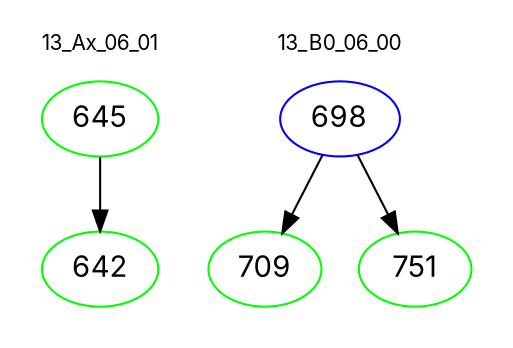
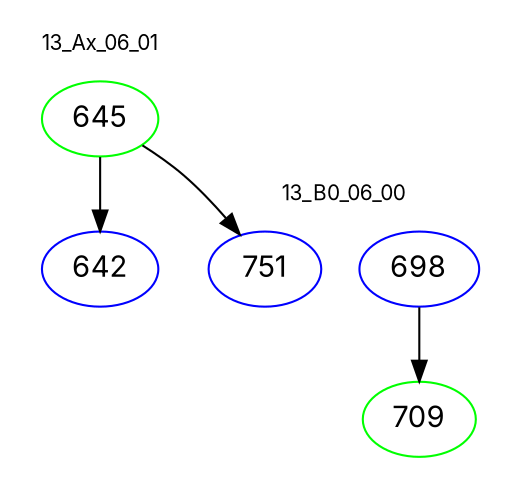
  digraph {
    fontname=Inter
    node [color=blue fontname=Inter]
    edge [color=black fontname=Inter]
    n1 [color=green label=645]
-   n2 [color=green label=642]
+   n2 [label=642]
    n3 [color=green label=709]
    n4 [label=698]
-   n5 [color=green label=751]
+   n5 [label=751]
    subgraph cluster_1 {
      color=white
      fontsize=10
      label="13_Ax_06_01"
      n1
      n2
    }
    subgraph cluster_2 {
      color=white
      fontsize=10
      label="13_B0_06_00"
      n3
      n4
      n5
    }
    n1 -> n2
    n4 -> n3
-   n4 -> n5
+   n1 -> n5
  }
